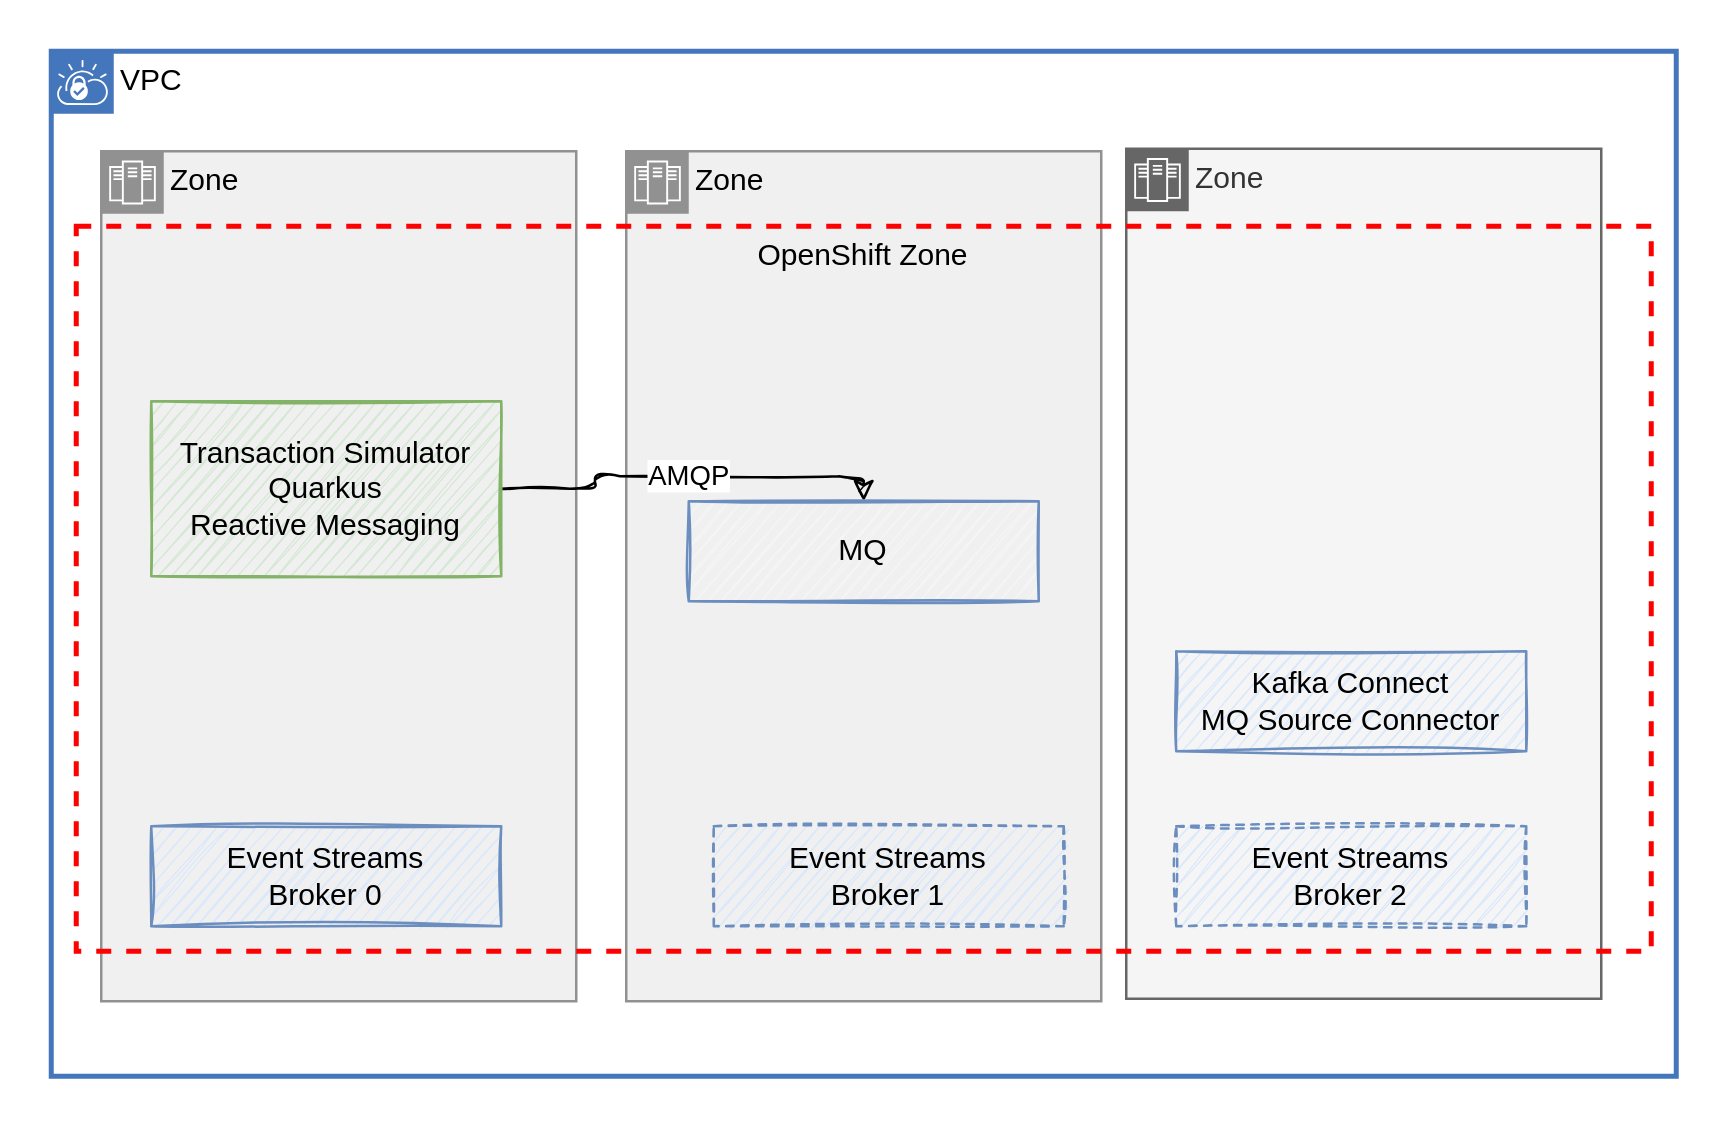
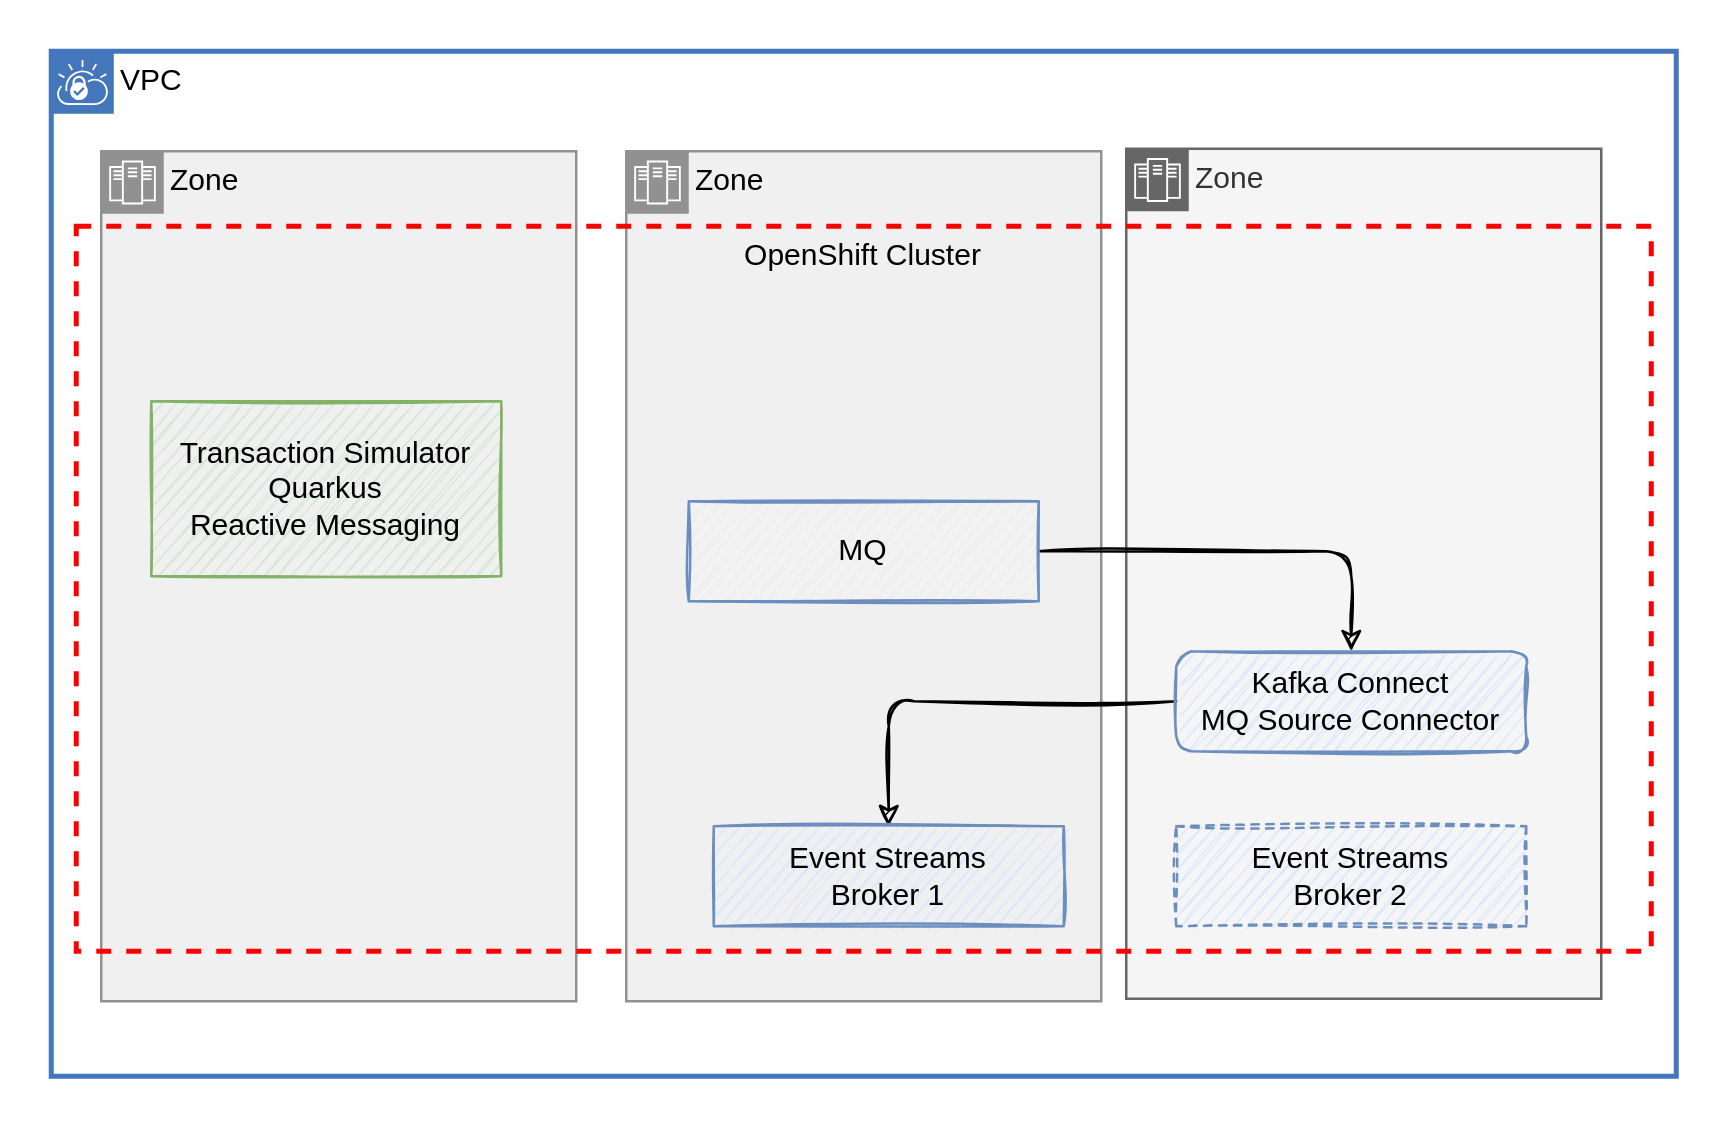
  <mxCell id="0" />
  <mxCell id="1" parent="0" />
  <mxCell id="2" value="VPC" style="shape=mxgraph.ibm.box;prType=vpc;fontStyle=0;verticalAlign=top;align=left;spacingLeft=32;spacingTop=4;fillColor=none;rounded=0;whiteSpace=wrap;html=1;strokeColor=#4376BB;strokeWidth=2;dashed=0;container=1;spacing=-4;collapsible=0;expand=0;recursiveResize=0;" parent="1" vertex="1"><mxGeometry x="20" y="20" width="650" height="410" as="geometry" /></mxCell>
  <mxCell id="3" value="Zone" style="shape=mxgraph.ibm.box;prType=zone;fontStyle=0;verticalAlign=top;align=left;spacingLeft=32;spacingTop=4;fillColor=#f5f5f5;rounded=0;whiteSpace=wrap;html=1;strokeColor=#666666;strokeWidth=1;dashed=0;container=1;spacing=-4;collapsible=0;expand=0;recursiveResize=0;fontColor=#333333;" parent="2" vertex="1"><mxGeometry x="430" y="39" width="190" height="340" as="geometry" /></mxCell>
  <mxCell id="4" value="Zone" style="shape=mxgraph.ibm.box;prType=zone;fontStyle=0;verticalAlign=top;align=left;spacingLeft=32;spacingTop=4;fillColor=#F0F0F0;rounded=0;whiteSpace=wrap;html=1;strokeColor=#919191;strokeWidth=1;dashed=0;container=1;spacing=-4;collapsible=0;expand=0;recursiveResize=0;" parent="2" vertex="1"><mxGeometry x="230" y="40" width="190" height="340" as="geometry" /></mxCell>
  <mxCell id="5" value="Zone" style="shape=mxgraph.ibm.box;prType=zone;fontStyle=0;verticalAlign=top;align=left;spacingLeft=32;spacingTop=4;fillColor=#F0F0F0;rounded=0;whiteSpace=wrap;html=1;strokeColor=#919191;strokeWidth=1;dashed=0;container=1;spacing=-4;collapsible=0;expand=0;recursiveResize=0;" parent="2" vertex="1"><mxGeometry x="20" y="40" width="190" height="340" as="geometry" /></mxCell>
- <mxCell id="6" value="OpenShift Zone" style="fontStyle=0;verticalAlign=top;align=center;spacingTop=-2;fillColor=none;rounded=0;whiteSpace=wrap;html=1;strokeColor=#FF0000;strokeWidth=2;dashed=1;container=1;collapsible=0;expand=0;recursiveResize=0;" parent="5" vertex="1"><mxGeometry x="-10" y="30" width="630" height="290" as="geometry" /></mxCell>
- <mxCell id="7" value="AMQP" style="edgeStyle=orthogonalEdgeStyle;html=1;entryX=0.5;entryY=0;entryDx=0;entryDy=0;sketch=1;" parent="6" source="8" target="10" edge="1"><mxGeometry relative="1" as="geometry" /></mxCell>
+ <mxCell id="6" value="OpenShift Cluster" style="fontStyle=0;verticalAlign=top;align=center;spacingTop=-2;fillColor=none;rounded=0;whiteSpace=wrap;html=1;strokeColor=#FF0000;strokeWidth=2;dashed=1;container=1;collapsible=0;expand=0;recursiveResize=0;" parent="5" vertex="1"><mxGeometry x="-10" y="30" width="630" height="290" as="geometry" /></mxCell>
  <mxCell id="8" value="Transaction Simulator&lt;br&gt;Quarkus&lt;br&gt;Reactive Messaging" style="rounded=0;whiteSpace=wrap;html=1;strokeColor=#82b366;sketch=1;fillColor=#d5e8d4;" parent="6" vertex="1"><mxGeometry x="30" y="70" width="140" height="70" as="geometry" /></mxCell>
+ <mxCell id="9" style="edgeStyle=orthogonalEdgeStyle;html=1;entryX=0.5;entryY=0;entryDx=0;entryDy=0;sketch=1;" edge="1" parent="6" source="10" target="12"><mxGeometry relative="1" as="geometry" /></mxCell>
  <mxCell id="10" value="MQ" style="rounded=0;whiteSpace=wrap;html=1;strokeColor=#6c8ebf;sketch=1;fillColor=#f5f5f5;" parent="6" vertex="1"><mxGeometry x="245" y="110" width="140" height="40" as="geometry" /></mxCell>
- <mxCell id="12" value="Kafka Connect&lt;br&gt;MQ Source Connector" style="rounded=0;whiteSpace=wrap;html=1;strokeColor=#6c8ebf;sketch=1;fillColor=#dae8fc;" vertex="1" parent="6"><mxGeometry x="440" y="170" width="140" height="40" as="geometry" /></mxCell>
- <mxCell id="13" value="Event Streams &lt;br&gt;Broker 0" style="rounded=0;whiteSpace=wrap;html=1;strokeColor=#6c8ebf;sketch=1;fillColor=#dae8fc;" vertex="1" parent="6"><mxGeometry x="30" y="240" width="140" height="40" as="geometry" /></mxCell>
- <mxCell id="14" value="Event Streams &lt;br&gt;Broker 1" style="rounded=0;whiteSpace=wrap;html=1;strokeColor=#6c8ebf;sketch=1;fillColor=#dae8fc;dashed=1;" vertex="1" parent="6"><mxGeometry x="255" y="240" width="140" height="40" as="geometry" /></mxCell>
+ <mxCell id="11" style="edgeStyle=orthogonalEdgeStyle;sketch=1;html=1;" edge="1" parent="6" source="12" target="14"><mxGeometry relative="1" as="geometry" /></mxCell>
+ <mxCell id="12" value="Kafka Connect&lt;br&gt;MQ Source Connector" style="whiteSpace=wrap;html=1;strokeColor=#6c8ebf;sketch=1;fillColor=#dae8fc;rounded=1;" vertex="1" parent="6"><mxGeometry x="440" y="170" width="140" height="40" as="geometry" /></mxCell>
+ <mxCell id="14" value="Event Streams &lt;br&gt;Broker 1" style="rounded=0;whiteSpace=wrap;html=1;strokeColor=#6c8ebf;sketch=1;fillColor=#dae8fc;" vertex="1" parent="6"><mxGeometry x="255" y="240" width="140" height="40" as="geometry" /></mxCell>
  <mxCell id="15" value="Event Streams &lt;br&gt;Broker 2" style="rounded=0;whiteSpace=wrap;html=1;strokeColor=#6c8ebf;sketch=1;fillColor=#dae8fc;dashed=1;" vertex="1" parent="6"><mxGeometry x="440" y="240" width="140" height="40" as="geometry" /></mxCell>
